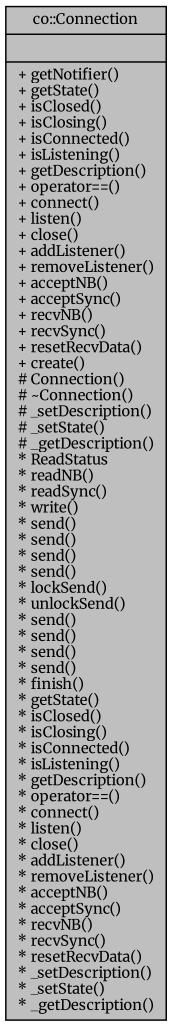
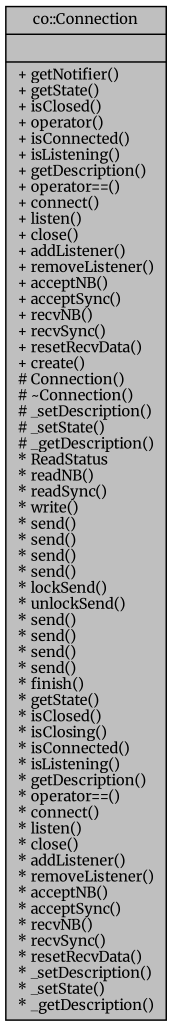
  digraph {
    fontname=Merriweather
-   n1 [color=black fillcolor=grey75 fontcolor=black fontname=Merriweather fontsize=10 height=0.2 label="{co::Connection\n||+ getNotifier()\l+ getState()\l+ isClosed()\l+ isClosing()\l+ isConnected()\l+ isListening()\l+ getDescription()\l+ operator==()\l+ connect()\l+ listen()\l+ close()\l+ addListener()\l+ removeListener()\l+ acceptNB()\l+ acceptSync()\l+ recvNB()\l+ recvSync()\l+ resetRecvData()\l+ create()\l# Connection()\l# ~Connection()\l# _setDescription()\l# _setState()\l# _getDescription()\l* ReadStatus\l* readNB()\l* readSync()\l* write()\l* send()\l* send()\l* send()\l* send()\l* lockSend()\l* unlockSend()\l* send()\l* send()\l* send()\l* send()\l* finish()\l* getState()\l* isClosed()\l* isClosing()\l* isConnected()\l* isListening()\l* getDescription()\l* operator==()\l* connect()\l* listen()\l* close()\l* addListener()\l* removeListener()\l* acceptNB()\l* acceptSync()\l* recvNB()\l* recvSync()\l* resetRecvData()\l* _setDescription()\l* _setState()\l* _getDescription()\l}" shape=record style=filled width=0.4]
+   n1 [color=black fillcolor=grey75 fontcolor=black fontname=Merriweather fontsize=10 height=0.2 label="{co::Connection\n||+ getNotifier()\l+ getState()\l+ isClosed()\l+ operator()\l+ isConnected()\l+ isListening()\l+ getDescription()\l+ operator==()\l+ connect()\l+ listen()\l+ close()\l+ addListener()\l+ removeListener()\l+ acceptNB()\l+ acceptSync()\l+ recvNB()\l+ recvSync()\l+ resetRecvData()\l+ create()\l# Connection()\l# ~Connection()\l# _setDescription()\l# _setState()\l# _getDescription()\l* ReadStatus\l* readNB()\l* readSync()\l* write()\l* send()\l* send()\l* send()\l* send()\l* lockSend()\l* unlockSend()\l* send()\l* send()\l* send()\l* send()\l* finish()\l* getState()\l* isClosed()\l* isClosing()\l* isConnected()\l* isListening()\l* getDescription()\l* operator==()\l* connect()\l* listen()\l* close()\l* addListener()\l* removeListener()\l* acceptNB()\l* acceptSync()\l* recvNB()\l* recvSync()\l* resetRecvData()\l* _setDescription()\l* _setState()\l* _getDescription()\l}" shape=record style=filled width=0.4]
  }
